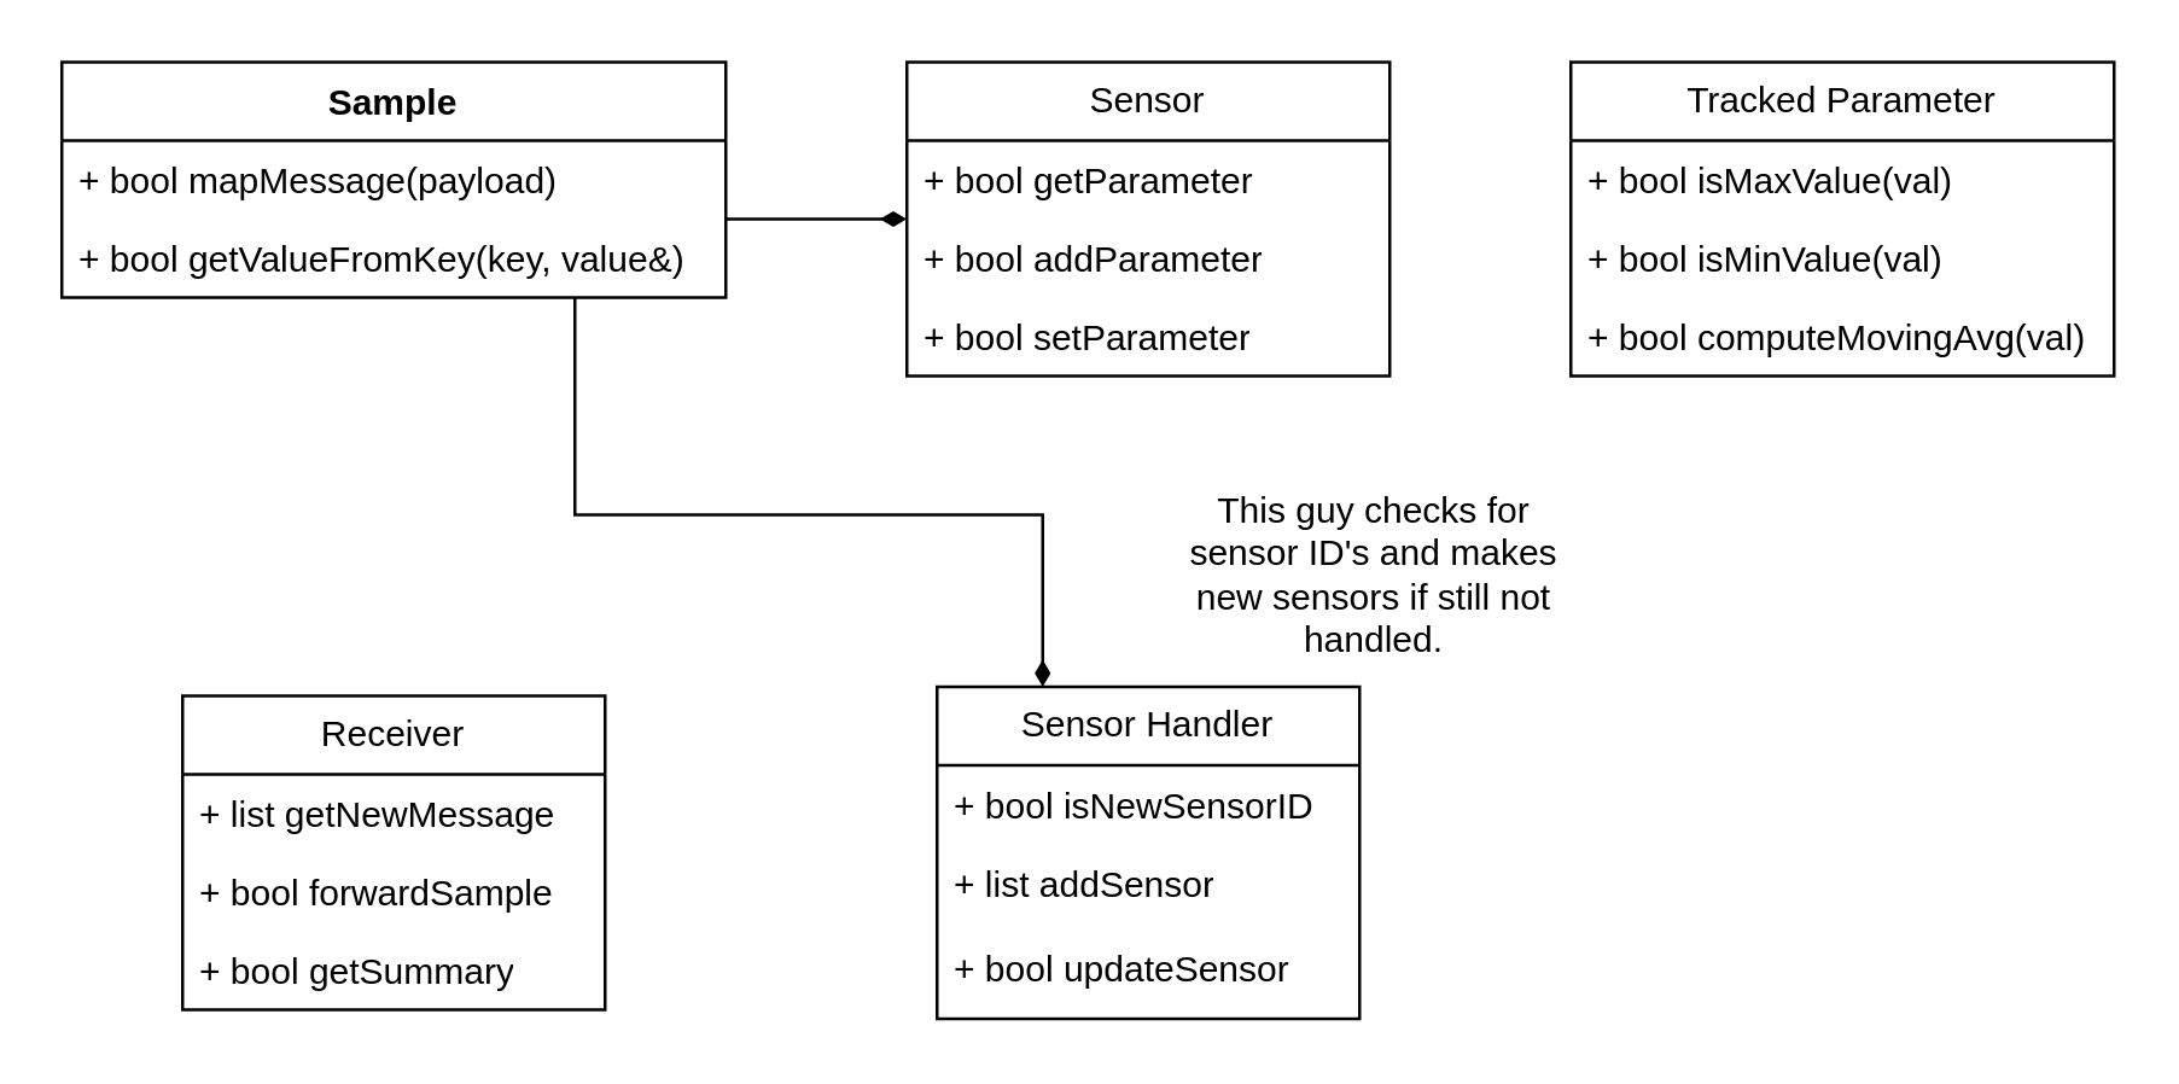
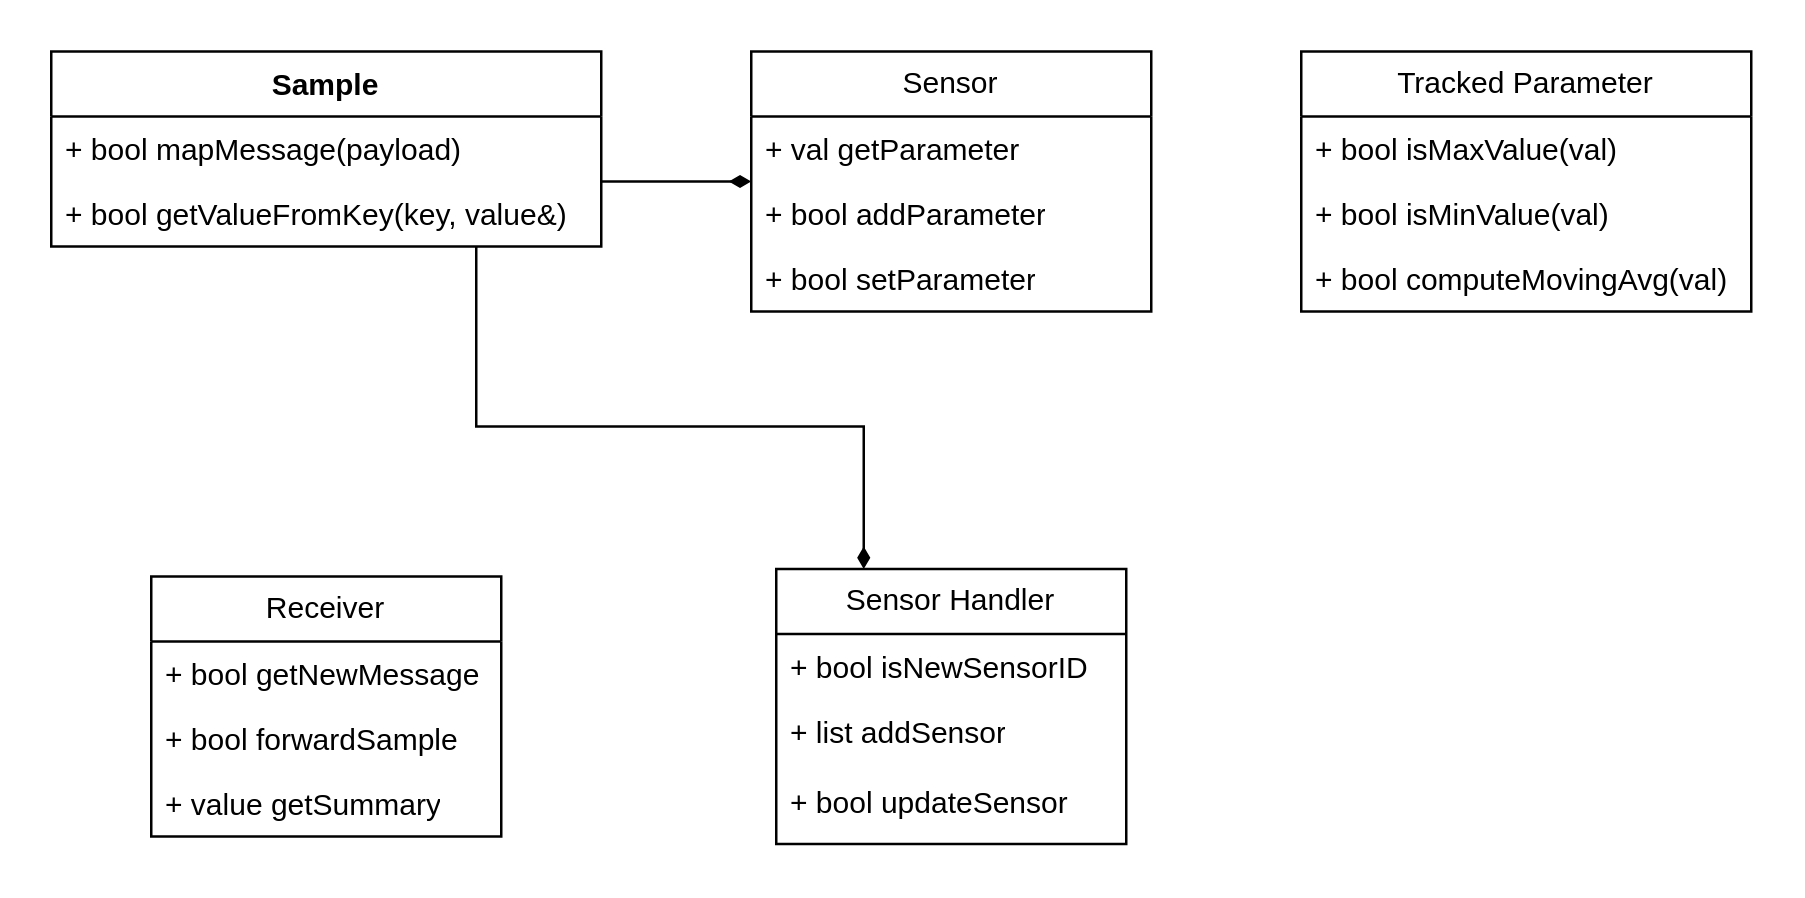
  <mxCell id="0" />
  <mxCell id="1" parent="0" />
  <mxCell id="2" value="Receiver" style="swimlane;fontStyle=0;childLayout=stackLayout;horizontal=1;startSize=26;fillColor=none;horizontalStack=0;resizeParent=1;resizeParentMax=0;resizeLast=0;collapsible=1;marginBottom=0;whiteSpace=wrap;html=1;" parent="1" vertex="1"><mxGeometry x="60" y="230" width="140" height="104" as="geometry" /></mxCell>
- <mxCell id="3" value="&lt;div&gt;+ list getNewMessage&lt;/div&gt;" style="text;strokeColor=none;fillColor=none;align=left;verticalAlign=top;spacingLeft=4;spacingRight=4;overflow=hidden;rotatable=0;points=[[0,0.5],[1,0.5]];portConstraint=eastwest;whiteSpace=wrap;html=1;" parent="2" vertex="1"><mxGeometry y="26" width="140" height="26" as="geometry" /></mxCell>
+ <mxCell id="3" value="&lt;div&gt;+ bool getNewMessage&lt;/div&gt;" style="text;strokeColor=none;fillColor=none;align=left;verticalAlign=top;spacingLeft=4;spacingRight=4;overflow=hidden;rotatable=0;points=[[0,0.5],[1,0.5]];portConstraint=eastwest;whiteSpace=wrap;html=1;" parent="2" vertex="1"><mxGeometry y="26" width="140" height="26" as="geometry" /></mxCell>
  <mxCell id="4" value="+ bool forwardSample" style="text;strokeColor=none;fillColor=none;align=left;verticalAlign=top;spacingLeft=4;spacingRight=4;overflow=hidden;rotatable=0;points=[[0,0.5],[1,0.5]];portConstraint=eastwest;whiteSpace=wrap;html=1;" parent="2" vertex="1"><mxGeometry y="52" width="140" height="26" as="geometry" /></mxCell>
- <mxCell id="5" value="+ bool getSummary" style="text;strokeColor=none;fillColor=none;align=left;verticalAlign=top;spacingLeft=4;spacingRight=4;overflow=hidden;rotatable=0;points=[[0,0.5],[1,0.5]];portConstraint=eastwest;whiteSpace=wrap;html=1;" parent="2" vertex="1"><mxGeometry y="78" width="140" height="26" as="geometry" /></mxCell>
+ <mxCell id="5" value="+ value getSummary" style="text;strokeColor=none;fillColor=none;align=left;verticalAlign=top;spacingLeft=4;spacingRight=4;overflow=hidden;rotatable=0;points=[[0,0.5],[1,0.5]];portConstraint=eastwest;whiteSpace=wrap;html=1;" parent="2" vertex="1"><mxGeometry y="78" width="140" height="26" as="geometry" /></mxCell>
  <mxCell id="6" value="Sensor" style="swimlane;fontStyle=0;childLayout=stackLayout;horizontal=1;startSize=26;fillColor=none;horizontalStack=0;resizeParent=1;resizeParentMax=0;resizeLast=0;collapsible=1;marginBottom=0;whiteSpace=wrap;html=1;" parent="1" vertex="1"><mxGeometry x="300" y="20" width="160" height="104" as="geometry" /></mxCell>
- <mxCell id="7" value="+ bool getParameter" style="text;strokeColor=none;fillColor=none;align=left;verticalAlign=top;spacingLeft=4;spacingRight=4;overflow=hidden;rotatable=0;points=[[0,0.5],[1,0.5]];portConstraint=eastwest;whiteSpace=wrap;html=1;" parent="6" vertex="1"><mxGeometry y="26" width="160" height="26" as="geometry" /></mxCell>
+ <mxCell id="7" value="+ val getParameter" style="text;strokeColor=none;fillColor=none;align=left;verticalAlign=top;spacingLeft=4;spacingRight=4;overflow=hidden;rotatable=0;points=[[0,0.5],[1,0.5]];portConstraint=eastwest;whiteSpace=wrap;html=1;" parent="6" vertex="1"><mxGeometry y="26" width="160" height="26" as="geometry" /></mxCell>
  <mxCell id="8" value="&lt;div&gt;+ bool addParameter&lt;/div&gt;" style="text;strokeColor=none;fillColor=none;align=left;verticalAlign=top;spacingLeft=4;spacingRight=4;overflow=hidden;rotatable=0;points=[[0,0.5],[1,0.5]];portConstraint=eastwest;whiteSpace=wrap;html=1;" parent="6" vertex="1"><mxGeometry y="52" width="160" height="26" as="geometry" /></mxCell>
  <mxCell id="9" value="+ bool setParameter" style="text;strokeColor=none;fillColor=none;align=left;verticalAlign=top;spacingLeft=4;spacingRight=4;overflow=hidden;rotatable=0;points=[[0,0.5],[1,0.5]];portConstraint=eastwest;whiteSpace=wrap;html=1;" parent="6" vertex="1"><mxGeometry y="78" width="160" height="26" as="geometry" /></mxCell>
  <mxCell id="10" value="Tracked Parameter" style="swimlane;fontStyle=0;childLayout=stackLayout;horizontal=1;startSize=26;fillColor=none;horizontalStack=0;resizeParent=1;resizeParentMax=0;resizeLast=0;collapsible=1;marginBottom=0;whiteSpace=wrap;html=1;" parent="1" vertex="1"><mxGeometry x="520" y="20" width="180" height="104" as="geometry" /></mxCell>
  <mxCell id="11" value="+ bool isMaxValue(val)" style="text;strokeColor=none;fillColor=none;align=left;verticalAlign=top;spacingLeft=4;spacingRight=4;overflow=hidden;rotatable=0;points=[[0,0.5],[1,0.5]];portConstraint=eastwest;whiteSpace=wrap;html=1;" parent="10" vertex="1"><mxGeometry y="26" width="180" height="26" as="geometry" /></mxCell>
  <mxCell id="12" value="&lt;div&gt;+ bool isMinValue(val)&lt;/div&gt;" style="text;strokeColor=none;fillColor=none;align=left;verticalAlign=top;spacingLeft=4;spacingRight=4;overflow=hidden;rotatable=0;points=[[0,0.5],[1,0.5]];portConstraint=eastwest;whiteSpace=wrap;html=1;" parent="10" vertex="1"><mxGeometry y="52" width="180" height="26" as="geometry" /></mxCell>
  <mxCell id="13" value="+ bool computeMovingAvg(val)" style="text;strokeColor=none;fillColor=none;align=left;verticalAlign=top;spacingLeft=4;spacingRight=4;overflow=hidden;rotatable=0;points=[[0,0.5],[1,0.5]];portConstraint=eastwest;whiteSpace=wrap;html=1;" parent="10" vertex="1"><mxGeometry y="78" width="180" height="26" as="geometry" /></mxCell>
  <mxCell id="14" value="Sensor Handler" style="swimlane;fontStyle=0;childLayout=stackLayout;horizontal=1;startSize=26;fillColor=none;horizontalStack=0;resizeParent=1;resizeParentMax=0;resizeLast=0;collapsible=1;marginBottom=0;whiteSpace=wrap;html=1;" parent="1" vertex="1"><mxGeometry x="310" y="227" width="140" height="110" as="geometry"><mxRectangle x="540" y="242" width="120" height="30" as="alternateBounds" /></mxGeometry></mxCell>
  <mxCell id="15" value="+ bool isNewSensorID" style="text;strokeColor=none;fillColor=none;align=left;verticalAlign=top;spacingLeft=4;spacingRight=4;overflow=hidden;rotatable=0;points=[[0,0.5],[1,0.5]];portConstraint=eastwest;whiteSpace=wrap;html=1;" parent="14" vertex="1"><mxGeometry y="26" width="140" height="26" as="geometry" /></mxCell>
  <mxCell id="16" value="+ list addSensor" style="text;strokeColor=none;fillColor=none;align=left;verticalAlign=top;spacingLeft=4;spacingRight=4;overflow=hidden;rotatable=0;points=[[0,0.5],[1,0.5]];portConstraint=eastwest;whiteSpace=wrap;html=1;" parent="14" vertex="1"><mxGeometry y="52" width="140" height="28" as="geometry" /></mxCell>
  <mxCell id="17" value="+ bool updateSensor" style="text;strokeColor=none;fillColor=none;align=left;verticalAlign=top;spacingLeft=4;spacingRight=4;overflow=hidden;rotatable=0;points=[[0,0.5],[1,0.5]];portConstraint=eastwest;whiteSpace=wrap;html=1;" parent="14" vertex="1"><mxGeometry y="80" width="140" height="30" as="geometry" /></mxCell>
- <mxCell id="18" value="This guy checks for sensor ID's and makes new sensors if still not handled." style="text;html=1;strokeColor=none;fillColor=none;align=center;verticalAlign=middle;whiteSpace=wrap;rounded=0;" parent="1" vertex="1"><mxGeometry x="390" y="160" width="130" height="60" as="geometry" /></mxCell>
  <mxCell id="19" style="edgeStyle=orthogonalEdgeStyle;rounded=0;orthogonalLoop=1;jettySize=auto;html=1;entryX=0.25;entryY=0;entryDx=0;entryDy=0;endArrow=diamondThin;endFill=1;" edge="1" parent="1" source="20" target="14"><mxGeometry relative="1" as="geometry"><mxPoint x="350" y="230" as="targetPoint" /><Array as="points"><mxPoint x="190" y="170" /><mxPoint x="345" y="170" /></Array></mxGeometry></mxCell>
  <mxCell id="20" value="Sample" style="swimlane;fontStyle=1;align=center;verticalAlign=top;childLayout=stackLayout;horizontal=1;startSize=26;horizontalStack=0;resizeParent=1;resizeParentMax=0;resizeLast=0;collapsible=1;marginBottom=0;whiteSpace=wrap;html=1;" parent="1" vertex="1"><mxGeometry x="20" y="20" width="220" height="78" as="geometry" /></mxCell>
  <mxCell id="21" value="+ bool mapMessage(payload)" style="text;strokeColor=none;fillColor=none;align=left;verticalAlign=top;spacingLeft=4;spacingRight=4;overflow=hidden;rotatable=0;points=[[0,0.5],[1,0.5]];portConstraint=eastwest;whiteSpace=wrap;html=1;" parent="20" vertex="1"><mxGeometry y="26" width="220" height="26" as="geometry" /></mxCell>
  <mxCell id="22" value="+ bool getValueFromKey(key, value&amp;amp;)" style="text;strokeColor=none;fillColor=none;align=left;verticalAlign=top;spacingLeft=4;spacingRight=4;overflow=hidden;rotatable=0;points=[[0,0.5],[1,0.5]];portConstraint=eastwest;whiteSpace=wrap;html=1;" parent="20" vertex="1"><mxGeometry y="52" width="220" height="26" as="geometry" /></mxCell>
  <mxCell id="23" style="edgeStyle=orthogonalEdgeStyle;rounded=0;orthogonalLoop=1;jettySize=auto;html=1;endArrow=diamondThin;endFill=1;" edge="1" parent="1" source="21" target="6"><mxGeometry relative="1" as="geometry"><Array as="points"><mxPoint x="260" y="72" /><mxPoint x="260" y="72" /></Array></mxGeometry></mxCell>
